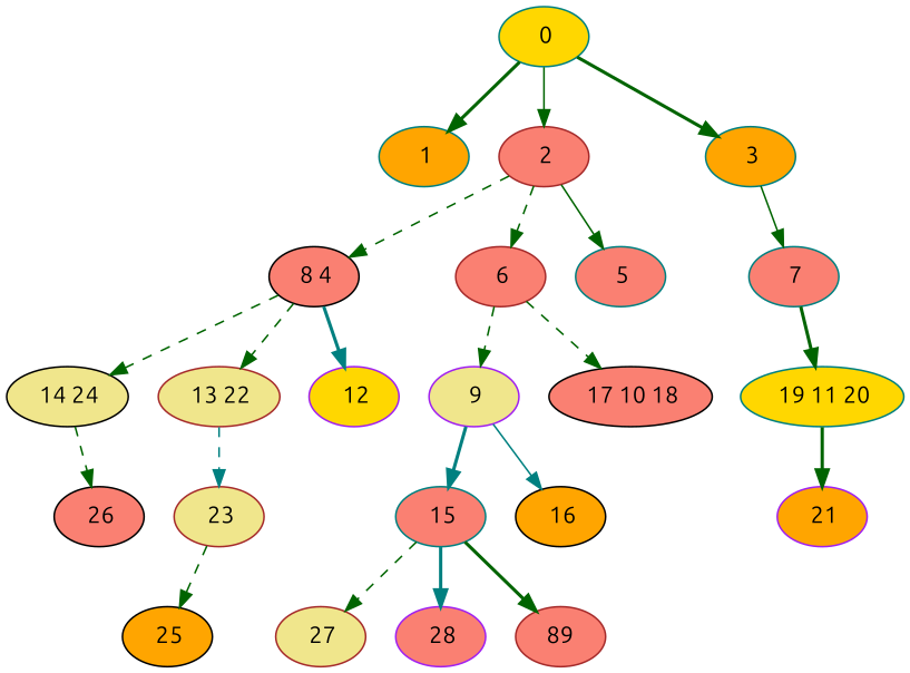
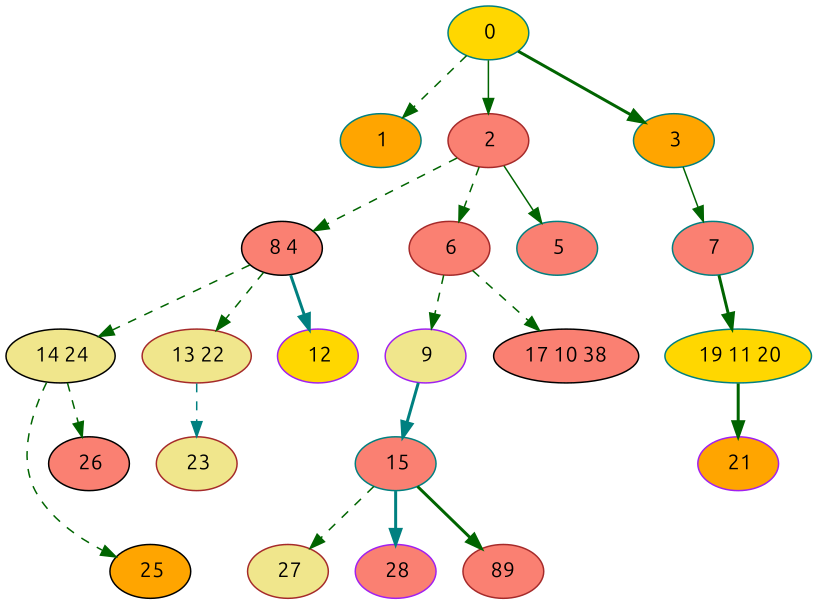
  digraph {
    fontname=Ubuntu
    node [color=teal fillcolor=salmon fontname=Ubuntu style=filled]
    edge [color=darkgreen fontname=Ubuntu style=dashed]
    " 0" [fillcolor=gold]
    " 1" [fillcolor=orange]
    " 2" [color=brown]
    " 3" [fillcolor=orange]
    " 8 4" [color=black]
    " 6" [color=brown]
    " 5"
    " 7"
    " 14 24" [color=black fillcolor=khaki]
    " 13 22" [color=brown fillcolor=khaki]
    " 12" [color=purple fillcolor=gold]
    " 9" [color=purple fillcolor=khaki]
-   " 17 10 18" [color=black]
+   " 17 10 18" [color=black label="17 10 38"]
    " 19 11 20" [fillcolor=gold]
    " 25" [color=black fillcolor=orange]
    " 26" [color=black]
    " 23" [color=brown fillcolor=khaki]
    " 15"
-   " 16" [color=black fillcolor=orange]
    " 21" [color=purple fillcolor=orange]
    " 27" [color=brown fillcolor=khaki]
    " 28" [color=purple]
    n23 [color=brown label=89]
-   " 0" -> " 1" [style=bold]
+   " 0" -> " 1"
    " 0" -> " 2" [style=solid]
    " 0" -> " 3" [style=bold]
    " 2" -> " 8 4"
    " 2" -> " 6"
    " 2" -> " 5" [style=solid]
    " 3" -> " 7" [style=solid]
    " 8 4" -> " 14 24"
    " 8 4" -> " 13 22"
    " 8 4" -> " 12" [color=teal style=bold]
    " 6" -> " 9"
    " 6" -> " 17 10 18"
    " 7" -> " 19 11 20" [style=bold]
-   " 23" -> " 25"
+   " 14 24" -> " 25"
    " 14 24" -> " 26"
    " 13 22" -> " 23" [color=teal]
    " 9" -> " 15" [color=teal style=bold]
-   " 9" -> " 16" [color=teal style=solid]
    " 19 11 20" -> " 21" [style=bold]
    " 15" -> " 27"
    " 15" -> " 28" [color=teal style=bold]
    " 15" -> n23 [style=bold]
  }
